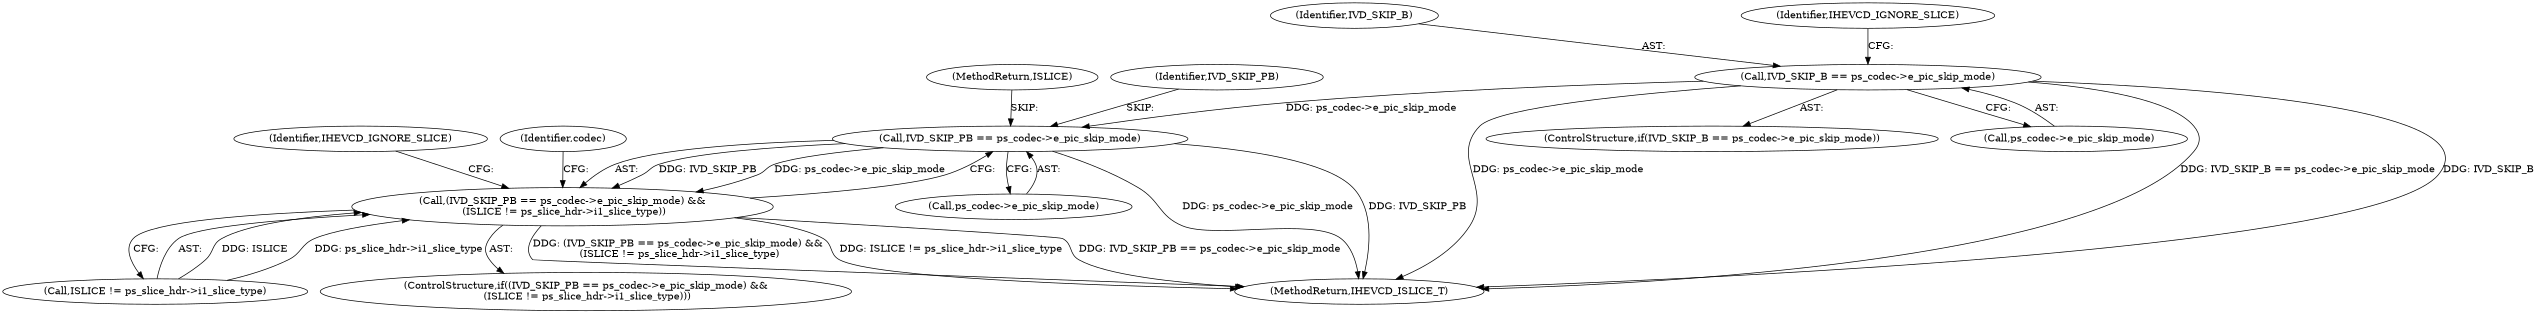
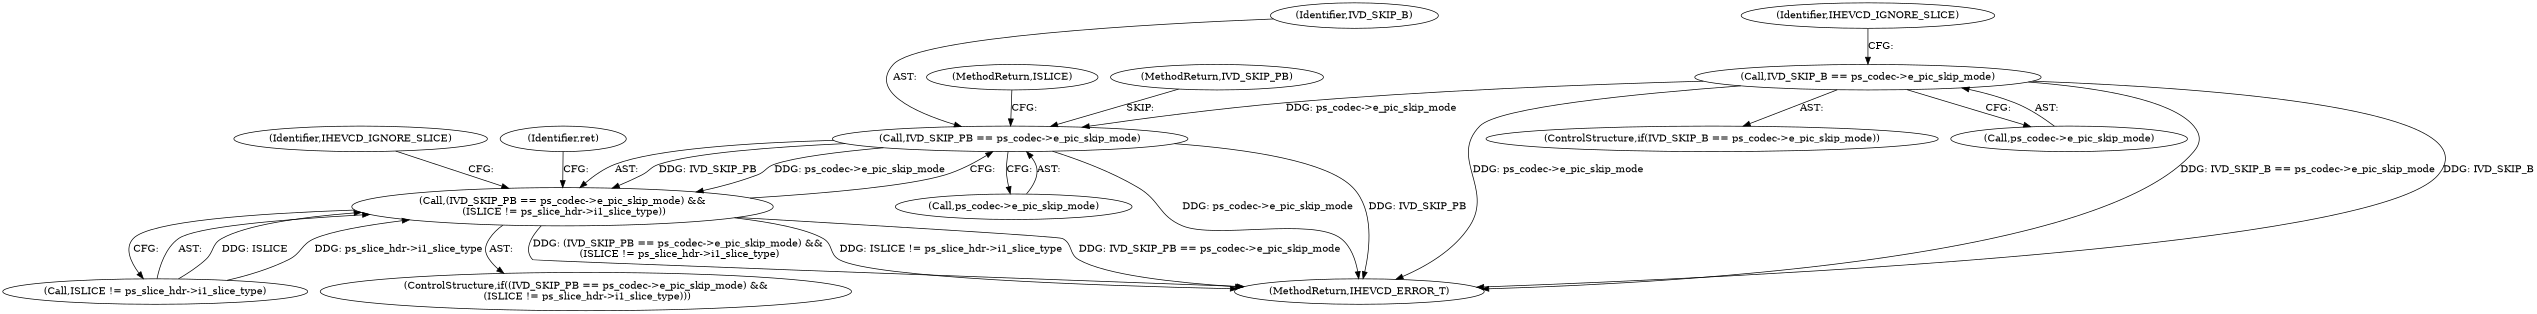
  digraph {
    n1 [label="(Call,IVD_SKIP_B == ps_codec->e_pic_skip_mode)"]
    n2 [label="(Call,IVD_SKIP_PB == ps_codec->e_pic_skip_mode)"]
-   n3 [label="(MethodReturn,IHEVCD_ISLICE_T)"]
+   n3 [label="(MethodReturn,IHEVCD_ERROR_T)"]
    n4 [label="(ControlStructure,if(IVD_SKIP_B == ps_codec->e_pic_skip_mode))"]
    n5 [label="(Call,ps_codec->e_pic_skip_mode)"]
    n6 [label="(Call,(IVD_SKIP_PB == ps_codec->e_pic_skip_mode) &&\n (ISLICE != ps_slice_hdr->i1_slice_type))"]
    n7 [label="(Call,ps_codec->e_pic_skip_mode)"]
    n8 [label="(Call,ISLICE != ps_slice_hdr->i1_slice_type)"]
    n9 [label="(ControlStructure,if((IVD_SKIP_PB == ps_codec->e_pic_skip_mode) &&\n (ISLICE != ps_slice_hdr->i1_slice_type)))"]
    n10 [label="(MethodReturn,ISLICE)"]
-   n11 [label="(Identifier,IVD_SKIP_PB)"]
+   n11 [label="(MethodReturn,IVD_SKIP_PB)"]
    n12 [label="(Identifier,IHEVCD_IGNORE_SLICE)"]
-   n13 [label="(Identifier,codec)"]
+   n13 [label="(Identifier,ret)"]
    n14 [label="(Identifier,IVD_SKIP_B)"]
    n15 [label="(Identifier,IHEVCD_IGNORE_SLICE)"]
    n1 -> n2 [label="DDG: ps_codec->e_pic_skip_mode"]
    n1 -> n3 [label="DDG: IVD_SKIP_B == ps_codec->e_pic_skip_mode"]
    n1 -> n3 [label="DDG: IVD_SKIP_B"]
    n1 -> n3 [label="DDG: ps_codec->e_pic_skip_mode"]
    n1 -> n4 [label="AST: "]
    n1 -> n5 [label="CFG: "]
    n2 -> n3 [label="DDG: ps_codec->e_pic_skip_mode"]
    n2 -> n3 [label="DDG: IVD_SKIP_PB"]
    n2 -> n6 [label="AST: "]
    n2 -> n6 [label="DDG: IVD_SKIP_PB"]
    n2 -> n6 [label="DDG: ps_codec->e_pic_skip_mode"]
    n2 -> n7 [label="CFG: "]
    n5 -> n1 [label="AST: "]
    n6 -> n2 [label="CFG: "]
    n6 -> n3 [label="DDG: (IVD_SKIP_PB == ps_codec->e_pic_skip_mode) &&\n (ISLICE != ps_slice_hdr->i1_slice_type)"]
    n6 -> n3 [label="DDG: ISLICE != ps_slice_hdr->i1_slice_type"]
    n6 -> n3 [label="DDG: IVD_SKIP_PB == ps_codec->e_pic_skip_mode"]
    n6 -> n8 [label="CFG: "]
    n6 -> n9 [label="AST: "]
    n7 -> n2 [label="AST: "]
    n8 -> n6 [label="AST: "]
    n8 -> n6 [label="DDG: ISLICE"]
    n8 -> n6 [label="DDG: ps_slice_hdr->i1_slice_type"]
-   n10 -> n2 [label="SKIP: "]
+   n10 -> n2 [label="CFG: "]
    n11 -> n2 [label="SKIP: "]
    n12 -> n1 [label="CFG: "]
    n13 -> n6 [label="CFG: "]
-   n14 -> n1 [label="AST: "]
+   n14 -> n2 [label="AST: "]
    n15 -> n6 [label="CFG: "]
  }
